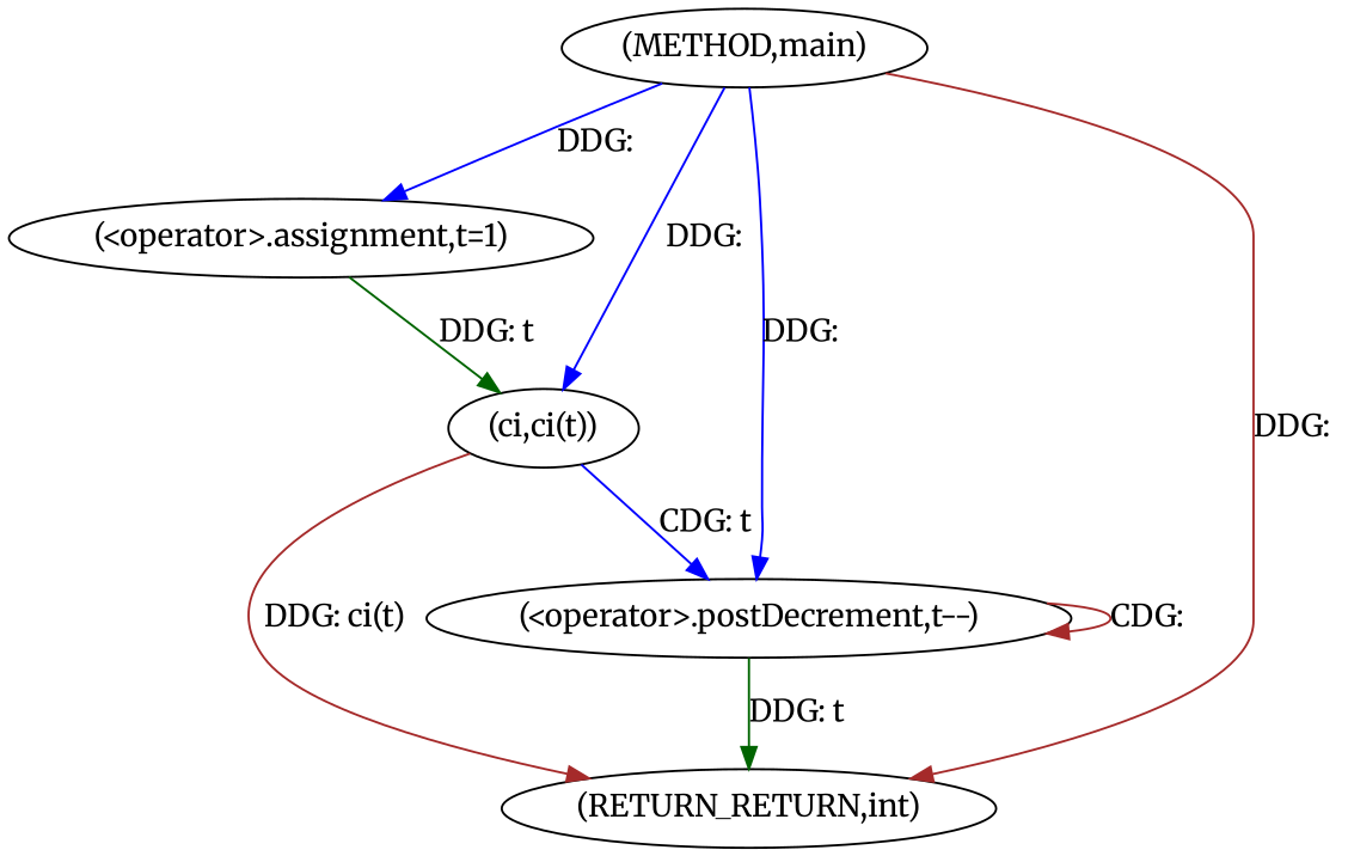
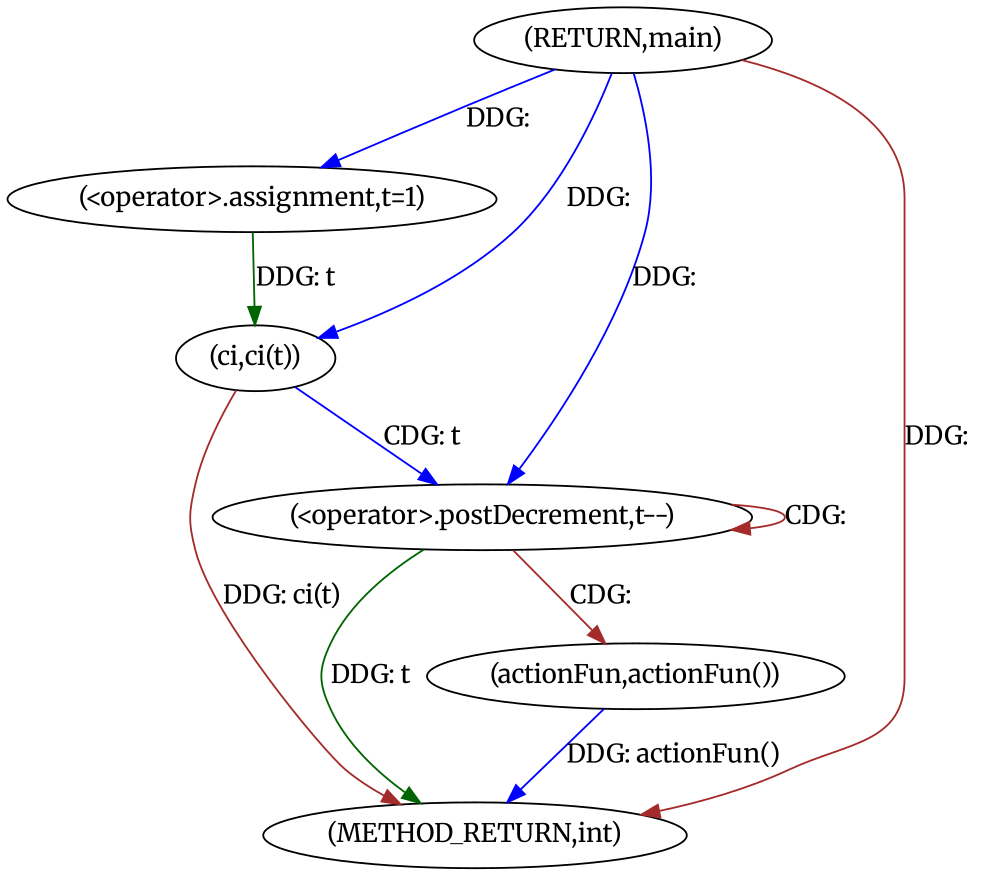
  digraph {
    fontname=Merriweather
    node [fontname=Merriweather]
    edge [color=blue fontname=Merriweather]
-   n1 [label="(METHOD,main)"]
+   n1 [label="(RETURN,main)"]
    n2 [label="(<operator>.assignment,t=1)"]
    n3 [label="(ci,ci(t))"]
    n4 [label="(<operator>.postDecrement,t--)"]
-   n5 [label="(RETURN_RETURN,int)"]
+   n5 [label="(METHOD_RETURN,int)"]
+   n6 [label="(actionFun,actionFun())"]
    n1 -> n2 [label="DDG: "]
    n1 -> n3 [label="DDG: "]
    n1 -> n4 [label="DDG: "]
    n1 -> n5 [color=brown label="DDG: "]
    n2 -> n3 [color=darkgreen label="DDG: t"]
    n3 -> n4 [label="CDG: t"]
    n3 -> n5 [color=brown label="DDG: ci(t)"]
    n4 -> n4 [color=brown label="CDG: "]
    n4 -> n5 [color=darkgreen label="DDG: t"]
+   n4 -> n6 [color=brown label="CDG: "]
+   n6 -> n5 [label="DDG: actionFun()"]
  }
